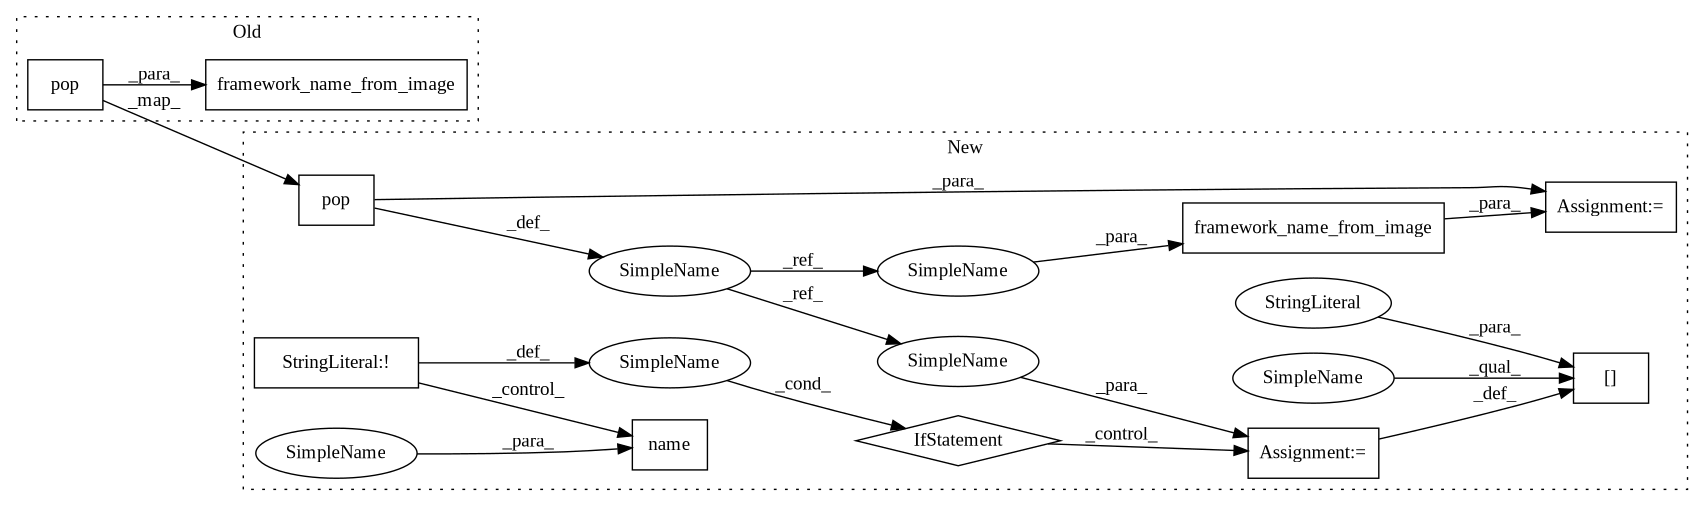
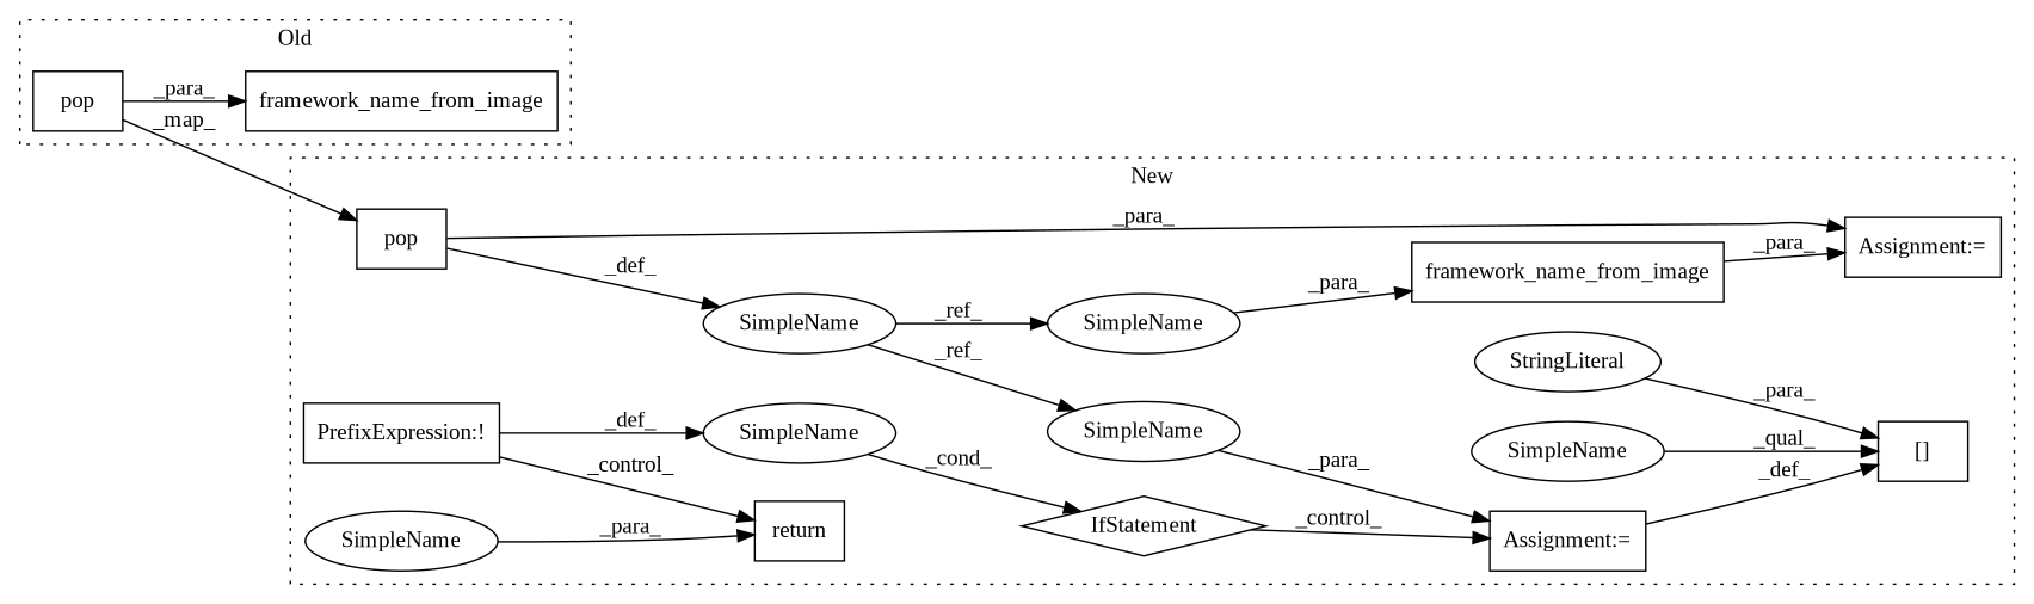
  digraph {
    fontname="Liberation Serif"
    rankdir=LR
    node [a=42 fontname="Liberation Serif" l=10 shape=box]
    edge [fontname="Liberation Serif"]
    n1 [a=32 l="26,1" label=framework_name_from_image s="1516,1566"]
    n2 [a=32 l="4,1" label=pop s="1554,1565"]
    n3 [a=2 l="12,1" label="[]" s="1437,1461"]
    n4 [a=32 l="4,1" label=pop s="1297,1308"]
    n5 [a=7 l=1 label="Assignment:=" s=1462]
-   n6 [a=38 l=1 label="StringLiteral:!" s=1417]
+   n6 [a=38 l=1 label="PrefixExpression:!" s=1417]
    n7 [label=SimpleName s=1274 shape=ellipse]
    n8 [a=32 l="26,1" label=framework_name_from_image s="1370,1406"]
    n9 [label=SimpleName shape=ellipse l=""]
    n10 [a=25 l="4,2" label=IfStatement s="1413,1427" shape=diamond]
    n11 [a=7 l=2 label="Assignment:=" s=1368]
    n12 [a=45 l=12 label=StringLiteral s=1449 shape=ellipse]
-   n13 [a=41 l=7 label=name s=1481]
+   n13 [a=41 l=7 label=return s=1481]
    n14 [label=SimpleName s=1463 shape=ellipse]
    n15 [label=SimpleName s=1396 shape=ellipse]
    n16 [l=11 label=SimpleName s=1437 shape=ellipse]
    n17 [l=11 label=SimpleName s=1488 shape=ellipse]
    subgraph cluster_1 {
      label=Old
      style=dotted
      n1
      n2
    }
    subgraph cluster_2 {
      label=New
      style=dotted
      n3
      n4
      n5
      n6
      n7
      n8
      n9
      n10
      n11
      n12
      n13
      n14
      n15
      n16
      n17
    }
    n2 -> n1 [label=_para_]
    n2 -> n4 [label=_map_]
    n4 -> n7 [label=_def_]
    n4 -> n11 [label=_para_]
    n5 -> n3 [label=_def_]
    n6 -> n9 [label=_def_]
    n6 -> n13 [label=_control_]
    n7 -> n14 [label=_ref_]
    n7 -> n15 [label=_ref_]
    n8 -> n11 [label=_para_]
    n9 -> n10 [label=_cond_]
    n10 -> n5 [label=_control_]
    n12 -> n3 [label=_para_]
    n14 -> n5 [label=_para_]
    n15 -> n8 [label=_para_]
    n16 -> n3 [label=_qual_]
    n17 -> n13 [label=_para_]
  }
